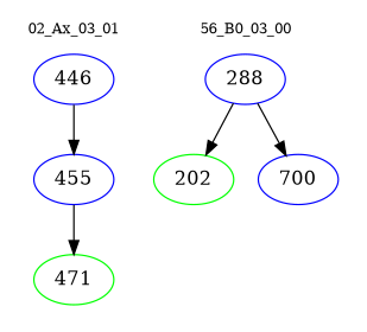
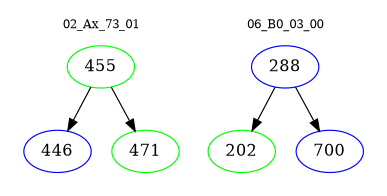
  digraph {
    node [color=blue]
    edge [color=black]
-   n1 [label=455]
+   n1 [color=green label=455]
    n2 [label=446]
    n3 [color=green label=471]
    n4 [label=288]
    n5 [color=green label=202]
    n6 [label=700]
    subgraph cluster_1 {
      color=white
      fontsize=10
-     label="02_Ax_03_01"
+     label="02_Ax_73_01"
      n1
      n2
      n3
    }
    subgraph cluster_2 {
      color=white
      fontsize=10
-     label="56_B0_03_00"
+     label="06_B0_03_00"
      n4
      n5
      n6
    }
-   n2 -> n1
+   n1 -> n2
    n1 -> n3
    n4 -> n5
    n4 -> n6
  }
